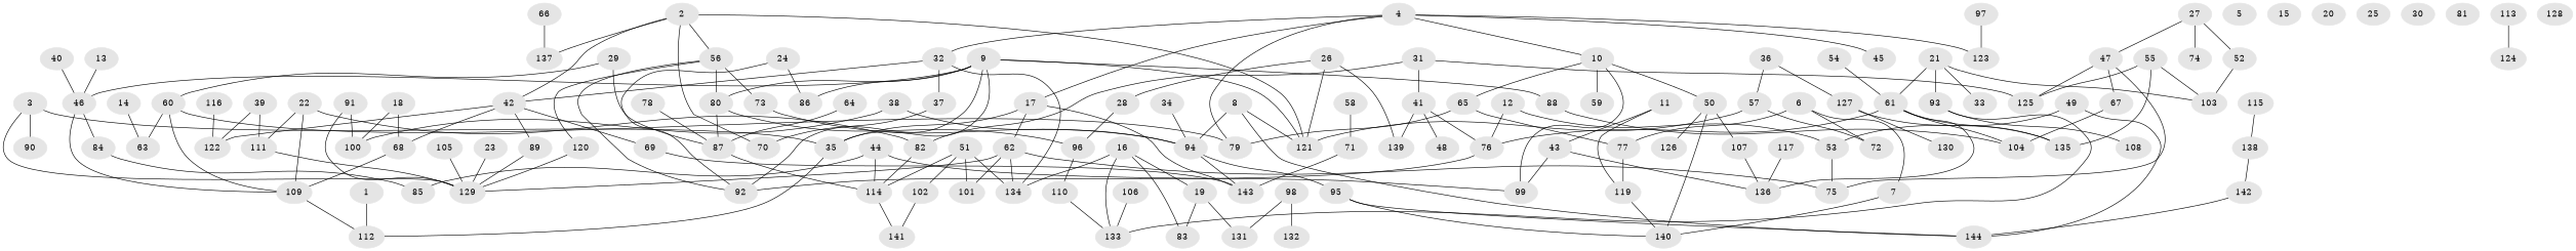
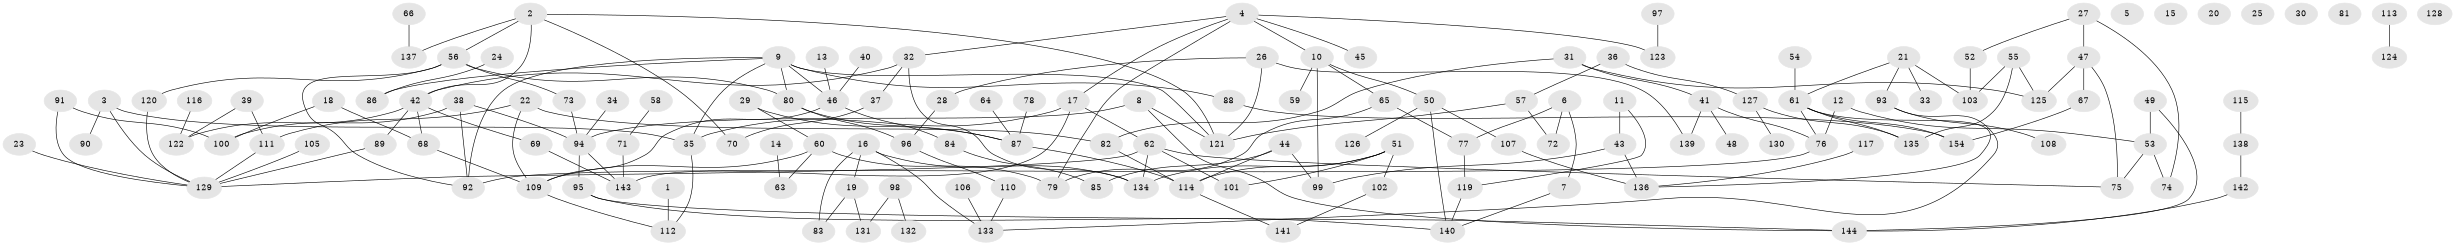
  graph {
    node [color=gray90 style=filled]
    1
    112
    120
    129
    2
    42
    56
    70
    121
    137
    68
    122
    69
    89
    80
    92
    73
    3
    35
    90
    4
    10
    17
    32
    45
    79
    123
    50
    59
    65
    99
    62
    143
    134
    37
    5
    6
    7
    72
    77
    140
    119
    8
    94
    144
    95
    9
    46
    86
    88
    109
    84
    96
    87
-   104
+   104 [label=154]
    107
    126
    11
    43
    136
    12
    53
    76
    75
    74
    13
    14
    63
    15
    16
    19
    83
    133
    131
    101
    18
    100
    20
    21
    33
    61
    93
    103
    135
    108
    22
    82
    111
    114
    23
    24
    25
    26
    28
    139
    27
    47
    52
    125
    67
    110
    29
    60
    30
    31
    41
    48
    34
    36
    57
    127
    130
    38
    39
    40
    44
    85
    141
    49
    51
    102
    54
    55
    58
    71
    117
    64
    66
    78
    81
    91
    97
    98
    132
    105
    106
    113
    124
    115
    138
    142
    116
    128
    1 -- 112
    120 -- 129
    2 -- 42
    2 -- 56
    2 -- 70
    2 -- 121
    2 -- 137
    42 -- 68
    42 -- 122
    42 -- 69
    42 -- 89
    56 -- 120
    56 -- 80
    56 -- 92
    56 -- 73
    68 -- 109
    69 -- 143
    89 -- 129
    80 -- 96
    80 -- 87
    73 -- 94
    3 -- 129
    3 -- 35
    3 -- 90
    35 -- 112
    4 -- 10
    4 -- 17
    4 -- 32
    4 -- 45
    4 -- 79
    4 -- 123
    10 -- 50
    10 -- 59
    10 -- 65
    10 -- 99
    17 -- 35
    17 -- 62
    17 -- 143
    32 -- 42
    32 -- 134
    32 -- 37
    50 -- 140
    50 -- 107
    50 -- 126
    65 -- 79
    65 -- 77
    62 -- 129
    62 -- 134
    62 -- 75
    62 -- 101
    37 -- 70
    6 -- 7
    6 -- 72
    6 -- 77
    7 -- 140
    77 -- 119
    119 -- 140
    8 -- 121
    8 -- 94
    8 -- 144
    94 -- 143
    94 -- 95
    95 -- 140
    95 -- 144
    9 -- 121
    9 -- 80
    9 -- 92
    9 -- 35
    9 -- 46
    9 -- 86
    9 -- 88
    46 -- 109
    46 -- 84
    88 -- 104
    109 -- 112
    84 -- 85
    96 -- 110
    87 -- 114
    107 -- 136
    11 -- 119
    11 -- 43
    43 -- 99
    43 -- 136
    12 -- 53
    12 -- 76
    53 -- 75
+   53 -- 74
    76 -- 92
    13 -- 46
    14 -- 63
    16 -- 134
    16 -- 19
    16 -- 83
    16 -- 133
    19 -- 83
    19 -- 131
    18 -- 68
    18 -- 100
    21 -- 33
    21 -- 61
    21 -- 93
    21 -- 103
    61 -- 104
    61 -- 136
    61 -- 76
    61 -- 135
    93 -- 133
    93 -- 108
    22 -- 109
    22 -- 82
    22 -- 111
    82 -- 114
    111 -- 129
    114 -- 141
    23 -- 129
    24 -- 86
    26 -- 121
    26 -- 28
    26 -- 139
    28 -- 96
    27 -- 74
    27 -- 47
    27 -- 52
    47 -- 75
    47 -- 125
    47 -- 67
    52 -- 103
    67 -- 104
    110 -- 133
    29 -- 87
    29 -- 60
    60 -- 79
    60 -- 109
    60 -- 63
    31 -- 82
    31 -- 125
    31 -- 41
    41 -- 76
    41 -- 139
    41 -- 48
    34 -- 94
    36 -- 57
    36 -- 127
    57 -- 121
    57 -- 72
    127 -- 135
    127 -- 130
-   24 -- 92
+   38 -- 92
    38 -- 94
    38 -- 100
    39 -- 122
    39 -- 111
    40 -- 46
    44 -- 99
    44 -- 114
    44 -- 85
    49 -- 144
    49 -- 53
    51 -- 134
    51 -- 101
    51 -- 114
    51 -- 102
    102 -- 141
    54 -- 61
    55 -- 103
    55 -- 135
    55 -- 125
    58 -- 71
    71 -- 143
    117 -- 136
    64 -- 87
    66 -- 137
    78 -- 87
    91 -- 129
    91 -- 100
    97 -- 123
    98 -- 131
    98 -- 132
    105 -- 129
    106 -- 133
    113 -- 124
    115 -- 138
    138 -- 142
    142 -- 144
    116 -- 122
  }
